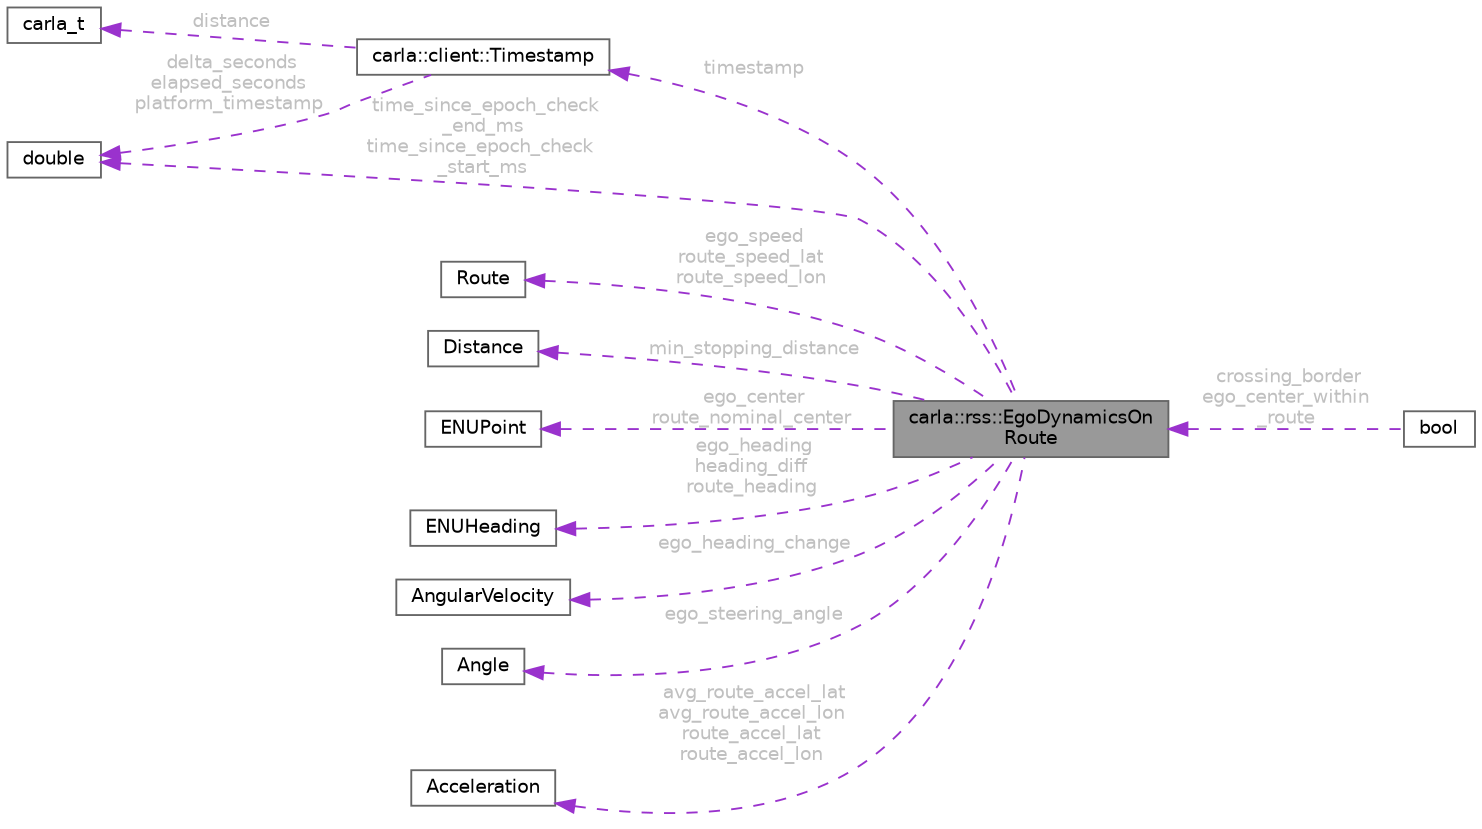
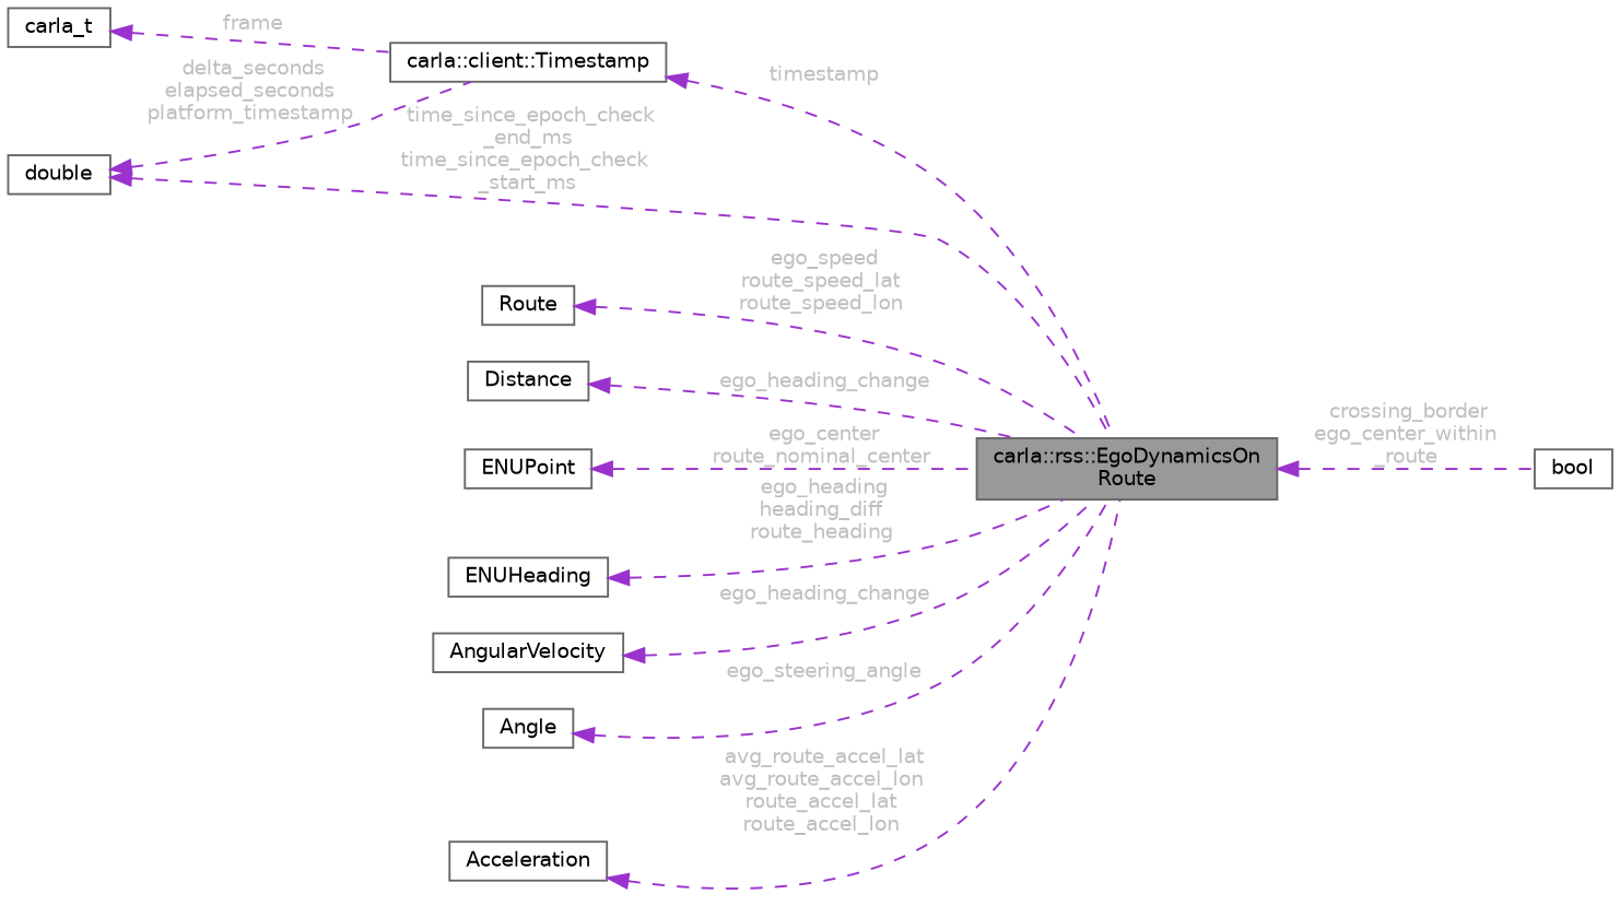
  digraph {
    rankdir=LR
    node [color=gray40 fillcolor=white fontname=Helvetica fontsize=10 shape=box style=filled]
    edge [color=darkorchid3 dir=back fontcolor=grey fontname=Helvetica fontsize=10 labelfontname=Helvetica labelfontsize=10 style=dashed]
    n1 [fillcolor=grey60 fontcolor=black height=0.2 label="carla::rss::EgoDynamicsOn\lRoute" width=0.4]
    n2 [height=0.2 label=bool width=0.4]
    n3 [height=0.2 label="carla::client::Timestamp" width=0.4]
    n4 [height=0.2 label=carla_t width=0.4]
    n5 [height=0.2 label=double width=0.4]
    n6 [height=0.2 label=Route width=0.4]
    n7 [height=0.2 label=Distance width=0.4]
    n8 [height=0.2 label=ENUPoint width=0.4]
    n9 [height=0.2 label=ENUHeading width=0.4]
    n10 [height=0.2 label=AngularVelocity width=0.4]
    n11 [height=0.2 label=Angle width=0.4]
    n12 [height=0.2 label=Acceleration width=0.4]
    n1 -> n2 [label=" crossing_border\nego_center_within\l_route"]
    n3 -> n1 [label=" timestamp"]
-   n4 -> n3 [label=" distance"]
+   n4 -> n3 [label=" frame"]
    n5 -> n1 [label=" time_since_epoch_check\l_end_ms\ntime_since_epoch_check\l_start_ms"]
    n5 -> n3 [label=" delta_seconds\nelapsed_seconds\nplatform_timestamp"]
    n6 -> n1 [label=" ego_speed\nroute_speed_lat\nroute_speed_lon"]
-   n7 -> n1 [label=" min_stopping_distance"]
+   n7 -> n1 [label=" ego_heading_change"]
    n8 -> n1 [label=" ego_center\nroute_nominal_center"]
    n9 -> n1 [label=" ego_heading\nheading_diff\nroute_heading"]
    n10 -> n1 [label=" ego_heading_change"]
    n11 -> n1 [label=" ego_steering_angle"]
    n12 -> n1 [label=" avg_route_accel_lat\navg_route_accel_lon\nroute_accel_lat\nroute_accel_lon"]
  }
